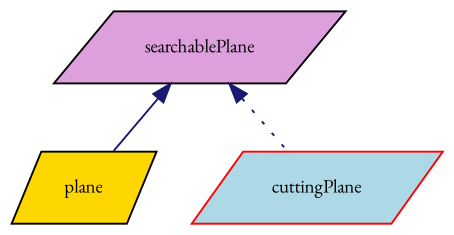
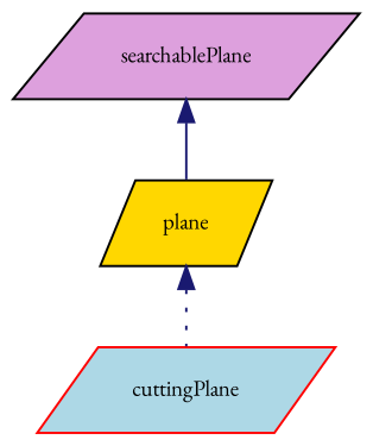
  digraph {
    fontname="EB Garamond"
    node [color=black fontname="EB Garamond" fontsize=10 shape=parallelogram style=filled]
    edge [color=midnightblue dir=back fontname="EB Garamond" fontsize=10 labelfontname=Helvetica labelfontsize=10]
    n1 [fillcolor=gold fontcolor=black height=0.2 label=plane width=0.4]
    n2 [color=red fillcolor=lightblue height=0.2 label=cuttingPlane width=0.4]
    n3 [fillcolor=plum height=0.2 label=searchablePlane width=0.4]
-   n3 -> n2 [style=dotted]
+   n1 -> n2 [style=dotted]
    n3 -> n1 [style=solid]
  }
